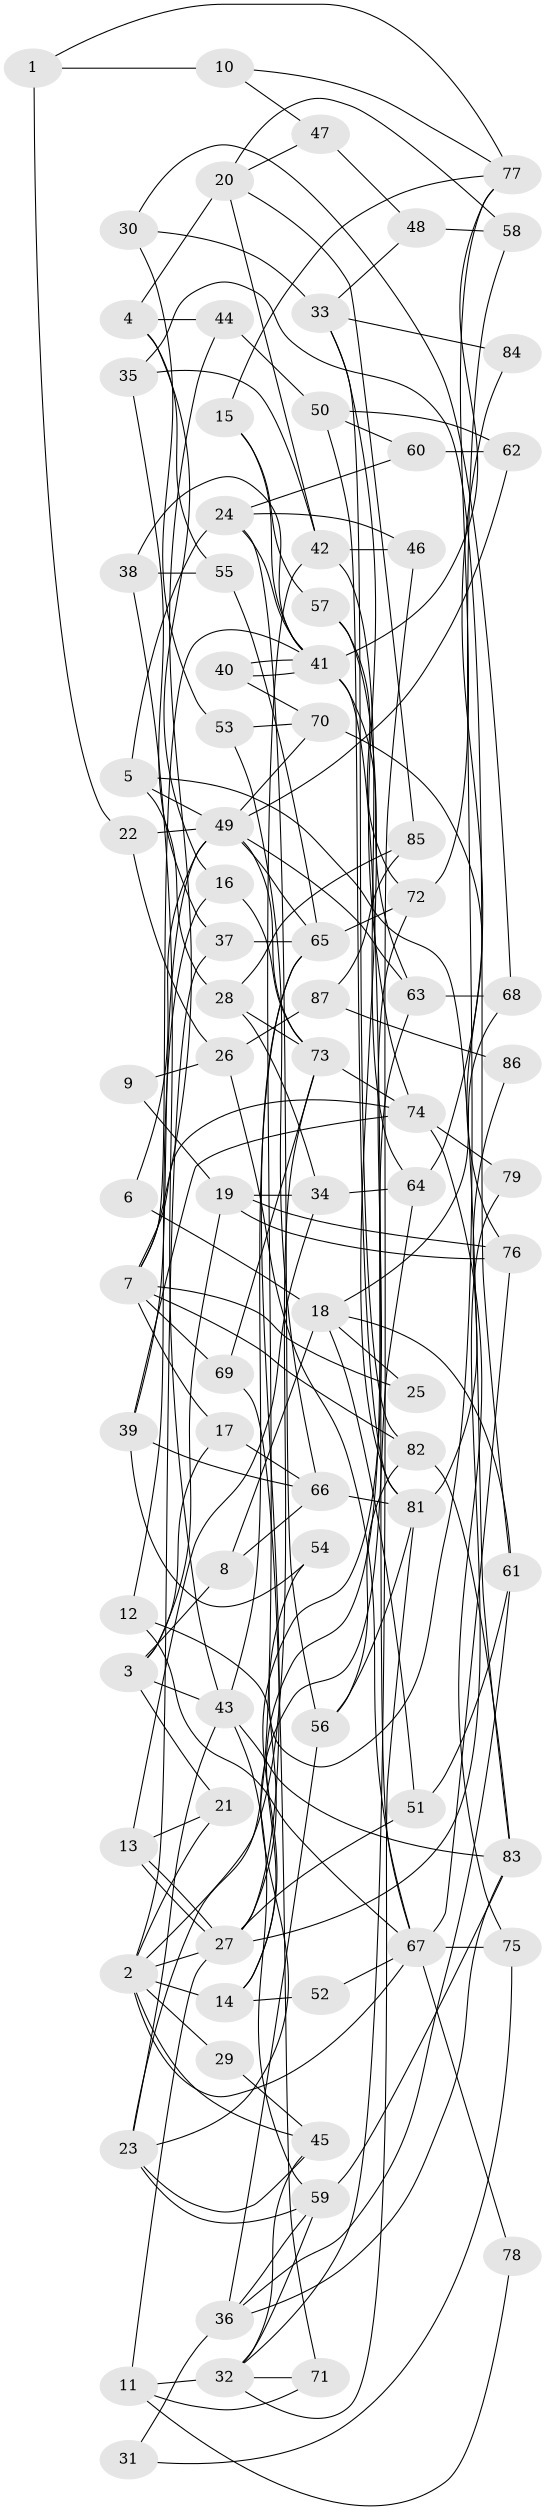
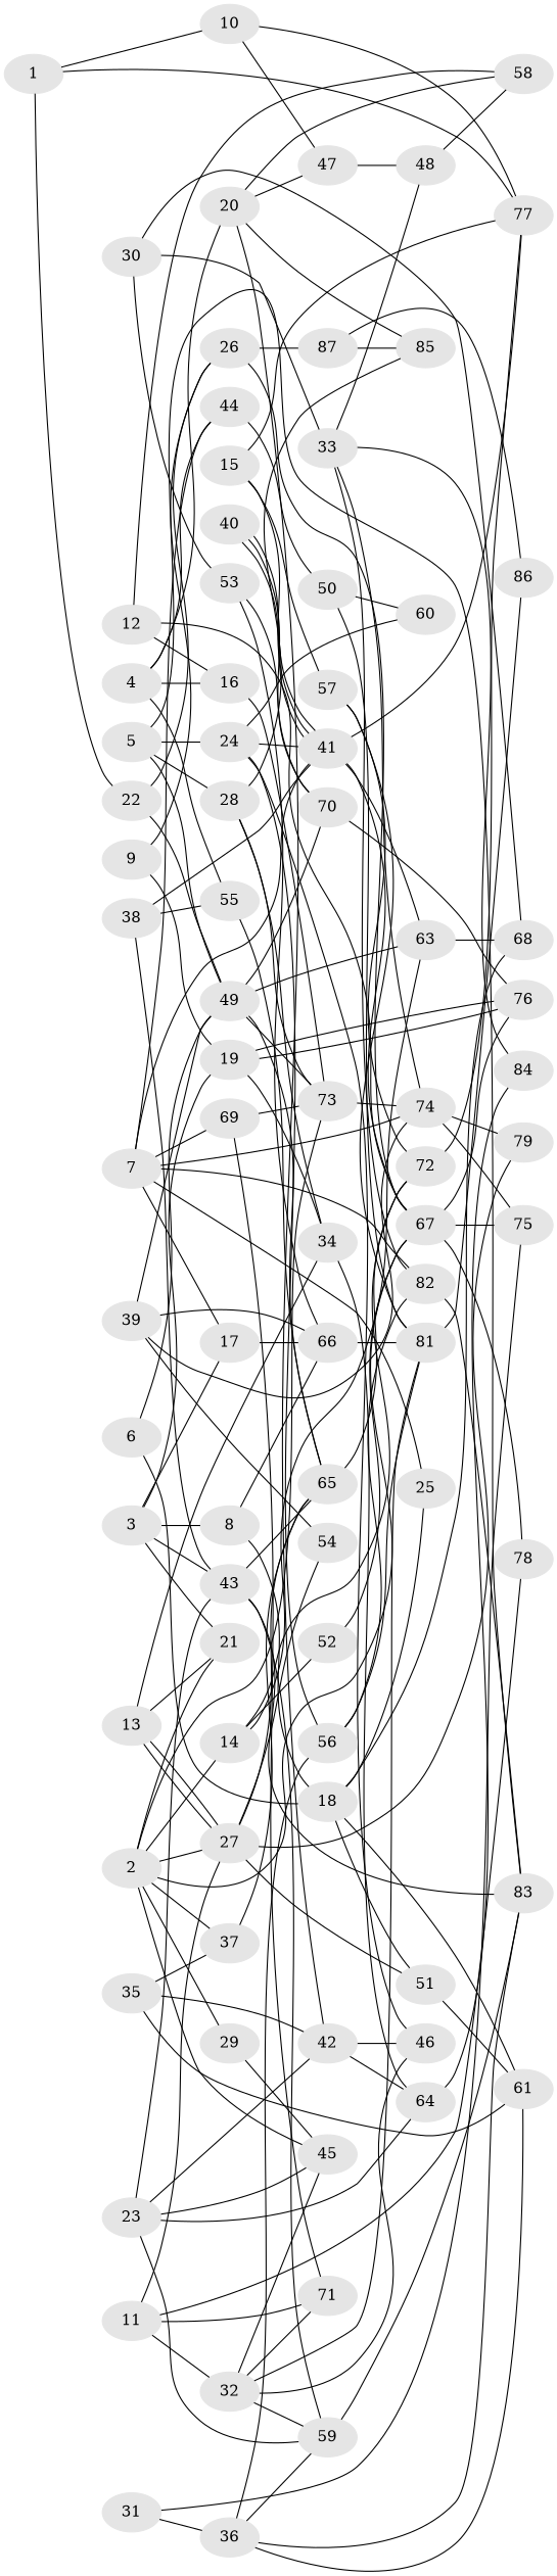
  graph {
    rankdir=LR
    node [color=gray90 style=filled]
    1
    10
    22
    77
    47
    49
    26
    40
    41
    70
    2
    14
    21
    27
    29
    37
    45
    67
    73
    52
    63
    72
    51
    54
    65
    79
    78
    76
    75
    74
    3
    8
    17
    19
    43
    18
    66
    34
    83
    59
    4
    16
    20
    44
    55
    58
    42
    85
    50
    5
    24
    28
    46
    56
    60
-   62
    6
    25
    61
    68
    7
    69
    82
    71
    81
    9
    n67 [label=87]
    48
    11
    32
    12
    13
    64
    15
    57
    23
    84
    86
    30
    33
    53
    31
    36
    35
    38
    39
    1 -- 10
    1 -- 22
    1 -- 77
    10 -- 77
    10 -- 47
    22 -- 49
    22 -- 26
    47 -- 48
    49 -- 70
    49 -- 73
    49 -- 63
    49 -- 65
-   49 -- 62
    26 -- 67
    26 -- n67
    40 -- 41
    40 -- 41
    40 -- 70
    41 -- 77
    41 -- 67
    41 -- 63
    70 -- 76
    2 -- 14
    2 -- 21
    2 -- 27
    2 -- 29
    2 -- 37
    2 -- 45
    2 -- 67
    2 -- 73
    14 -- 52
    14 -- 63
    14 -- 72
    27 -- 51
    27 -- 54
    27 -- 65
    27 -- 79
    29 -- 45
    37 -- 65
    67 -- 78
    67 -- 76
    67 -- 75
    73 -- 74
    52 -- 67
    63 -- 68
    72 -- 77
    51 -- 61
    65 -- 72
    74 -- 79
    74 -- 75
    3 -- 21
    3 -- 8
    3 -- 17
    3 -- 19
    3 -- 43
    8 -- 18
    8 -- 66
    17 -- 66
    19 -- 76
    19 -- 76
    19 -- 34
    43 -- 65
    43 -- 83
    43 -- 59
    18 -- 51
    18 -- 25
    18 -- 61
    18 -- 68
    66 -- 81
    34 -- 64
    59 -- 83
    4 -- 16
    4 -- 20
    4 -- 44
    4 -- 55
    16 -- 73
    20 -- 47
    20 -- 58
    20 -- 42
    20 -- 85
    44 -- 50
    55 -- 65
    42 -- 46
    42 -- 64
    50 -- 60
-   50 -- 62
    50 -- 81
    5 -- 49
    5 -- 83
    5 -- 24
    5 -- 28
    24 -- 41
    24 -- 46
    24 -- 56
    24 -- 60
    28 -- 73
    28 -- 34
    28 -- 85
    56 -- 82
    56 -- 81
-   60 -- 62
    6 -- 49
    6 -- 18
    7 -- 41
    7 -- 74
    7 -- 17
    7 -- 44
    7 -- 25
    7 -- 69
    7 -- 82
    69 -- 73
    69 -- 71
    82 -- 83
    81 -- 86
    9 -- 26
    9 -- 19
    n67 -- 85
    n67 -- 86
    48 -- 58
    11 -- 27
    11 -- 78
    11 -- 71
    11 -- 32
    32 -- 45
    32 -- 59
    32 -- 46
    32 -- 71
    32 -- 81
    12 -- 67
    12 -- 16
    12 -- 58
    13 -- 21
    13 -- 27
    13 -- 27
    13 -- 34
    64 -- 84
    15 -- 77
    15 -- 41
    15 -- 57
    57 -- 72
    57 -- 81
    23 -- 45
    23 -- 43
    23 -- 59
    23 -- 42
    23 -- 64
    30 -- 68
    30 -- 33
    30 -- 53
    33 -- 74
    33 -- 82
    33 -- 48
    33 -- 84
    53 -- 70
    53 -- 66
    31 -- 75
    31 -- 36
    36 -- 83
    36 -- 59
    36 -- 56
    36 -- 61
    35 -- 37
    35 -- 42
    35 -- 61
    38 -- 41
    38 -- 43
    38 -- 55
    39 -- 49
    39 -- 54
    39 -- 74
    39 -- 66
  }
